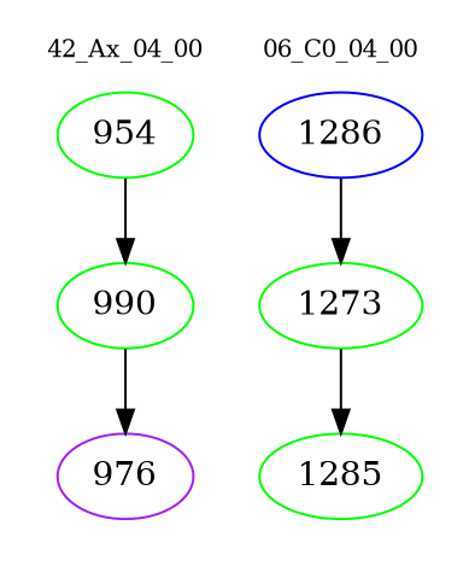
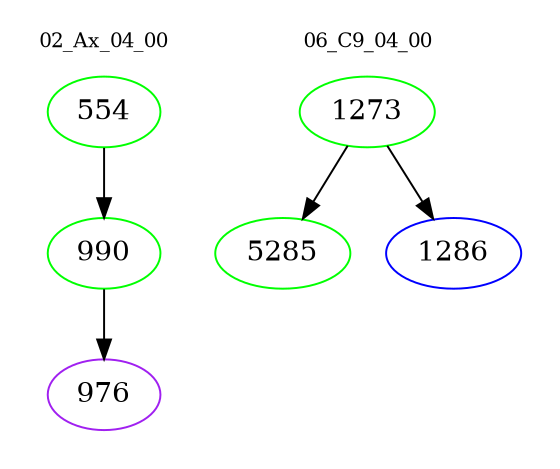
  digraph {
    node [color=green]
    edge [color=black]
-   n1 [label=954]
+   n1 [label=554]
    n2 [label=990]
    n3 [color=purple label=976]
-   n4 [label=1285]
+   n4 [label=5285]
    n5 [label=1273]
    n6 [color=blue label=1286]
    subgraph cluster_1 {
      color=white
      fontsize=10
-     label="42_Ax_04_00"
+     label="02_Ax_04_00"
      n1
      n2
      n3
    }
    subgraph cluster_2 {
      color=white
      fontsize=10
-     label="06_C0_04_00"
+     label="06_C9_04_00"
      n4
      n5
      n6
    }
    n1 -> n2
    n2 -> n3
    n5 -> n4
-   n6 -> n5
+   n5 -> n6
  }
